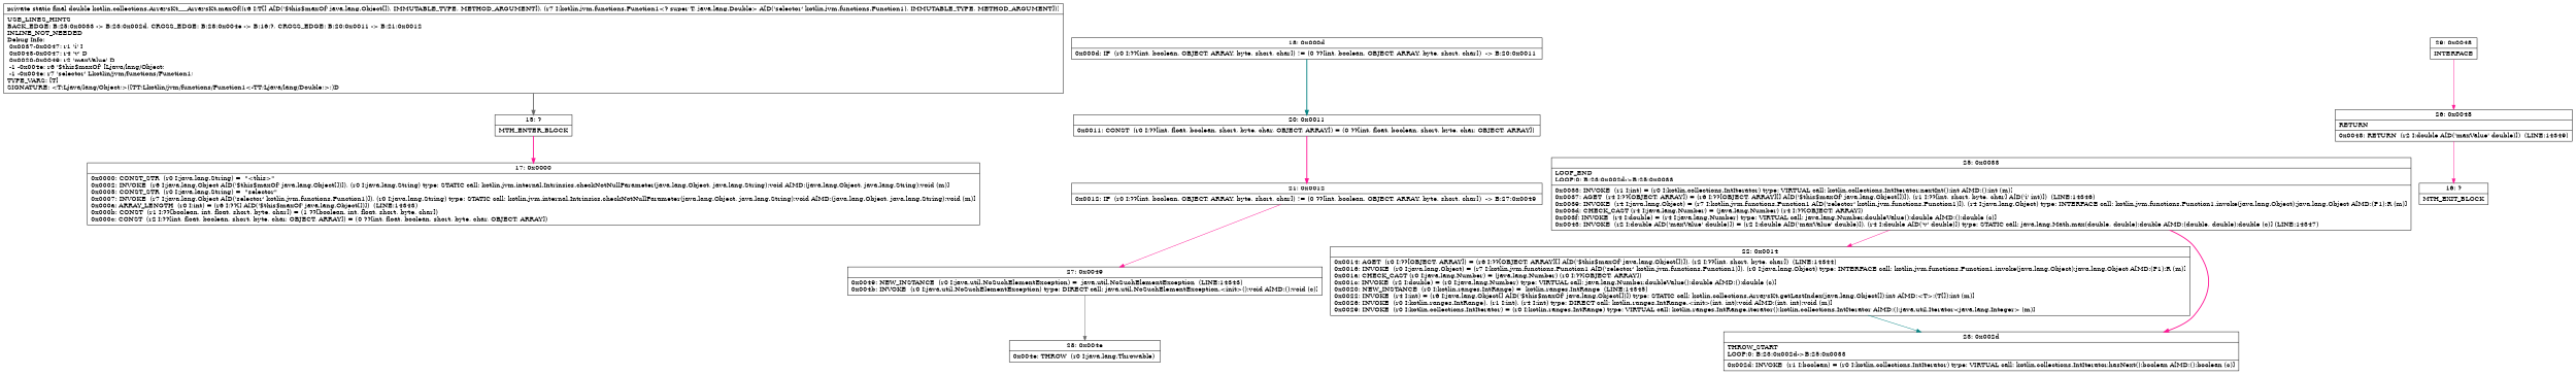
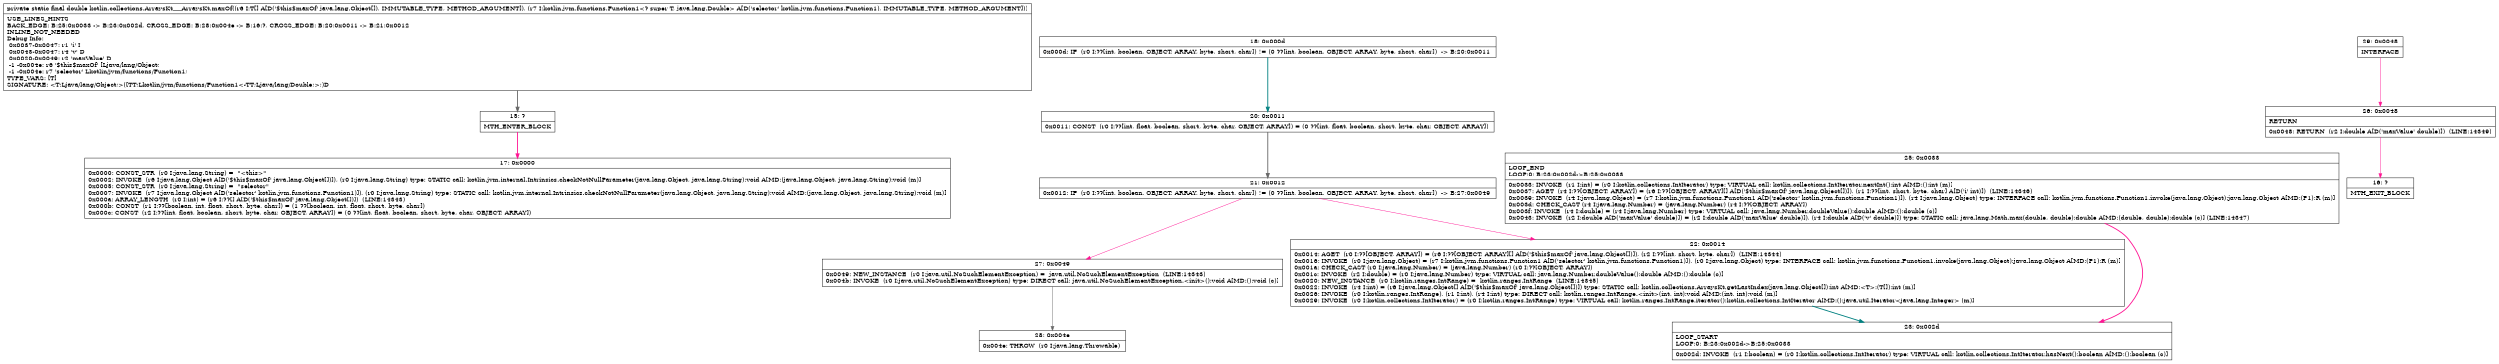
  digraph {
    fontname="DejaVu Serif"
    node [fontname="DejaVu Serif" shape=record]
    edge [color=deeppink fontname="DejaVu Serif" style=solid]
    n1 [label="{15\:\ ?|MTH_ENTER_BLOCK\l}"]
    n2 [label="{17\:\ 0x0000|0x0000: CONST_STR  (r0 I:java.lang.String) =  \"\<this\>\" \l0x0002: INVOKE  (r6 I:java.lang.Object A[D('$this$maxOf' java.lang.Object[])]), (r0 I:java.lang.String) type: STATIC call: kotlin.jvm.internal.Intrinsics.checkNotNullParameter(java.lang.Object, java.lang.String):void A[MD:(java.lang.Object, java.lang.String):void (m)]\l0x0005: CONST_STR  (r0 I:java.lang.String) =  \"selector\" \l0x0007: INVOKE  (r7 I:java.lang.Object A[D('selector' kotlin.jvm.functions.Function1)]), (r0 I:java.lang.String) type: STATIC call: kotlin.jvm.internal.Intrinsics.checkNotNullParameter(java.lang.Object, java.lang.String):void A[MD:(java.lang.Object, java.lang.String):void (m)]\l0x000a: ARRAY_LENGTH  (r0 I:int) = (r6 I:??[] A[D('$this$maxOf' java.lang.Object[])])  (LINE:14343)\l0x000b: CONST  (r1 I:??[boolean, int, float, short, byte, char]) = (1 ??[boolean, int, float, short, byte, char]) \l0x000c: CONST  (r2 I:??[int, float, boolean, short, byte, char, OBJECT, ARRAY]) = (0 ??[int, float, boolean, short, byte, char, OBJECT, ARRAY]) \l}"]
    n3 [label="{18\:\ 0x000d|0x000d: IF  (r0 I:??[int, boolean, OBJECT, ARRAY, byte, short, char]) != (0 ??[int, boolean, OBJECT, ARRAY, byte, short, char])  \-\> B:20:0x0011 \l}"]
    n4 [label="{20\:\ 0x0011|0x0011: CONST  (r0 I:??[int, float, boolean, short, byte, char, OBJECT, ARRAY]) = (0 ??[int, float, boolean, short, byte, char, OBJECT, ARRAY]) \l}"]
    n5 [label="{21\:\ 0x0012|0x0012: IF  (r0 I:??[int, boolean, OBJECT, ARRAY, byte, short, char]) != (0 ??[int, boolean, OBJECT, ARRAY, byte, short, char])  \-\> B:27:0x0049 \l}"]
    n6 [label="{22\:\ 0x0014|0x0014: AGET  (r0 I:??[OBJECT, ARRAY]) = (r6 I:??[OBJECT, ARRAY][] A[D('$this$maxOf' java.lang.Object[])]), (r2 I:??[int, short, byte, char])  (LINE:14344)\l0x0016: INVOKE  (r0 I:java.lang.Object) = (r7 I:kotlin.jvm.functions.Function1 A[D('selector' kotlin.jvm.functions.Function1)]), (r0 I:java.lang.Object) type: INTERFACE call: kotlin.jvm.functions.Function1.invoke(java.lang.Object):java.lang.Object A[MD:(P1):R (m)]\l0x001a: CHECK_CAST (r0 I:java.lang.Number) = (java.lang.Number) (r0 I:??[OBJECT, ARRAY]) \l0x001c: INVOKE  (r2 I:double) = (r0 I:java.lang.Number) type: VIRTUAL call: java.lang.Number.doubleValue():double A[MD:():double (c)]\l0x0020: NEW_INSTANCE  (r0 I:kotlin.ranges.IntRange) =  kotlin.ranges.IntRange  (LINE:14345)\l0x0022: INVOKE  (r4 I:int) = (r6 I:java.lang.Object[] A[D('$this$maxOf' java.lang.Object[])]) type: STATIC call: kotlin.collections.ArraysKt.getLastIndex(java.lang.Object[]):int A[MD:\<T\>:(T[]):int (m)]\l0x0026: INVOKE  (r0 I:kotlin.ranges.IntRange), (r1 I:int), (r4 I:int) type: DIRECT call: kotlin.ranges.IntRange.\<init\>(int, int):void A[MD:(int, int):void (m)]\l0x0029: INVOKE  (r0 I:kotlin.collections.IntIterator) = (r0 I:kotlin.ranges.IntRange) type: VIRTUAL call: kotlin.ranges.IntRange.iterator():kotlin.collections.IntIterator A[MD:():java.util.Iterator\<java.lang.Integer\> (m)]\l}"]
    n7 [label="{27\:\ 0x0049|0x0049: NEW_INSTANCE  (r0 I:java.util.NoSuchElementException) =  java.util.NoSuchElementException  (LINE:14343)\l0x004b: INVOKE  (r0 I:java.util.NoSuchElementException) type: DIRECT call: java.util.NoSuchElementException.\<init\>():void A[MD:():void (c)]\l}"]
-   n8 [label="{23\:\ 0x002d|THROW_START\lLOOP:0: B:23:0x002d\-\>B:25:0x0033\l|0x002d: INVOKE  (r1 I:boolean) = (r0 I:kotlin.collections.IntIterator) type: VIRTUAL call: kotlin.collections.IntIterator.hasNext():boolean A[MD:():boolean (c)]\l}"]
+   n8 [label="{23\:\ 0x002d|LOOP_START\lLOOP:0: B:23:0x002d\-\>B:25:0x0033\l|0x002d: INVOKE  (r1 I:boolean) = (r0 I:kotlin.collections.IntIterator) type: VIRTUAL call: kotlin.collections.IntIterator.hasNext():boolean A[MD:():boolean (c)]\l}"]
    n9 [label="{28\:\ 0x004e|0x004e: THROW  (r0 I:java.lang.Throwable) \l}"]
    n10 [label="{25\:\ 0x0033|LOOP_END\lLOOP:0: B:23:0x002d\-\>B:25:0x0033\l|0x0033: INVOKE  (r1 I:int) = (r0 I:kotlin.collections.IntIterator) type: VIRTUAL call: kotlin.collections.IntIterator.nextInt():int A[MD:():int (m)]\l0x0037: AGET  (r4 I:??[OBJECT, ARRAY]) = (r6 I:??[OBJECT, ARRAY][] A[D('$this$maxOf' java.lang.Object[])]), (r1 I:??[int, short, byte, char] A[D('i' int)])  (LINE:14346)\l0x0039: INVOKE  (r4 I:java.lang.Object) = (r7 I:kotlin.jvm.functions.Function1 A[D('selector' kotlin.jvm.functions.Function1)]), (r4 I:java.lang.Object) type: INTERFACE call: kotlin.jvm.functions.Function1.invoke(java.lang.Object):java.lang.Object A[MD:(P1):R (m)]\l0x003d: CHECK_CAST (r4 I:java.lang.Number) = (java.lang.Number) (r4 I:??[OBJECT, ARRAY]) \l0x003f: INVOKE  (r4 I:double) = (r4 I:java.lang.Number) type: VIRTUAL call: java.lang.Number.doubleValue():double A[MD:():double (c)]\l0x0043: INVOKE  (r2 I:double A[D('maxValue' double)]) = (r2 I:double A[D('maxValue' double)]), (r4 I:double A[D('v' double)]) type: STATIC call: java.lang.Math.max(double, double):double A[MD:(double, double):double (c)] (LINE:14347)\l}"]
    n11 [label="{29\:\ 0x0048|INTERFACE\l}"]
    n12 [label="{26\:\ 0x0048|RETURN\l|0x0048: RETURN  (r2 I:double A[D('maxValue' double)])  (LINE:14349)\l}"]
    n13 [label="{16\:\ ?|MTH_EXIT_BLOCK\l}"]
    n14 [label="{private static final double kotlin.collections.ArraysKt___ArraysKt.maxOf((r6 I:T[] A[D('$this$maxOf' java.lang.Object[]), IMMUTABLE_TYPE, METHOD_ARGUMENT]), (r7 I:kotlin.jvm.functions.Function1\<? super T, java.lang.Double\> A[D('selector' kotlin.jvm.functions.Function1), IMMUTABLE_TYPE, METHOD_ARGUMENT]))  | USE_LINES_HINTS\lBACK_EDGE: B:25:0x0033 \-\> B:23:0x002d, CROSS_EDGE: B:28:0x004e \-\> B:16:?, CROSS_EDGE: B:20:0x0011 \-\> B:21:0x0012\lINLINE_NOT_NEEDED\lDebug Info:\l  0x0037\-0x0047: r1 'i' I\l  0x0043\-0x0047: r4 'v' D\l  0x0020\-0x0049: r2 'maxValue' D\l  \-1 \-0x004e: r6 '$this$maxOf' [Ljava\/lang\/Object;\l  \-1 \-0x004e: r7 'selector' Lkotlin\/jvm\/functions\/Function1;\lTYPE_VARS: [T]\lSIGNATURE: \<T:Ljava\/lang\/Object;\>([TT;Lkotlin\/jvm\/functions\/Function1\<\-TT;Ljava\/lang\/Double;\>;)D\l}"]
    n1 -> n2 [style=bold]
    n3 -> n4 [color=teal style=bold]
-   n4 -> n5 [style=bold]
-   n10 -> n6
+   n4 -> n5 [color=gray40 style=bold]
+   n5 -> n6
    n5 -> n7
-   n6 -> n8 [color=teal]
+   n6 -> n8 [color=teal style=bold]
    n7 -> n9 [color=gray40]
    n10 -> n8 [style=bold]
    n11 -> n12
    n12 -> n13
    n14 -> n1 [color=gray40 style=bold]
  }
